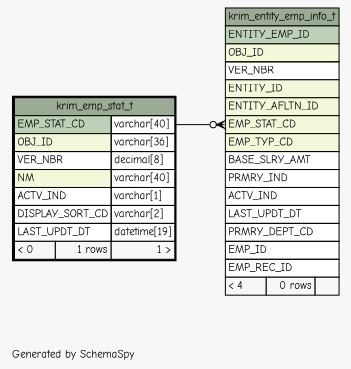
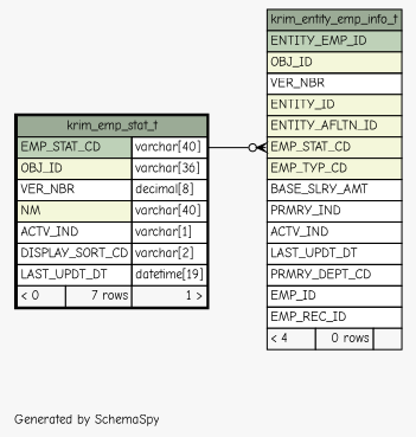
  digraph {
    bgcolor="#f7f7f7"
    fontname="Comic Neue"
    fontsize=11
    label="\nGenerated by SchemaSpy"
    labeljust=l
    nodesep=0.18
    rankdir=RL
    ranksep=0.46
    node [fontname="Comic Neue" fontsize=11 shape=plaintext]
    n1 [label=<     <TABLE BORDER="0" CELLBORDER="1" CELLSPACING="0" BGCOLOR="#ffffff">       <TR><TD COLSPAN="3" BGCOLOR="#9bab96" ALIGN="CENTER">krim_entity_emp_info_t</TD></TR>       <TR><TD PORT="ENTITY_EMP_ID" COLSPAN="3" BGCOLOR="#bed1b8" ALIGN="LEFT">ENTITY_EMP_ID</TD></TR>       <TR><TD PORT="OBJ_ID" COLSPAN="3" BGCOLOR="#f4f7da" ALIGN="LEFT">OBJ_ID</TD></TR>       <TR><TD PORT="VER_NBR" COLSPAN="3" ALIGN="LEFT">VER_NBR</TD></TR>       <TR><TD PORT="ENTITY_ID" COLSPAN="3" BGCOLOR="#f4f7da" ALIGN="LEFT">ENTITY_ID</TD></TR>       <TR><TD PORT="ENTITY_AFLTN_ID" COLSPAN="3" BGCOLOR="#f4f7da" ALIGN="LEFT">ENTITY_AFLTN_ID</TD></TR>       <TR><TD PORT="EMP_STAT_CD" COLSPAN="3" BGCOLOR="#f4f7da" ALIGN="LEFT">EMP_STAT_CD</TD></TR>       <TR><TD PORT="EMP_TYP_CD" COLSPAN="3" BGCOLOR="#f4f7da" ALIGN="LEFT">EMP_TYP_CD</TD></TR>       <TR><TD PORT="BASE_SLRY_AMT" COLSPAN="3" ALIGN="LEFT">BASE_SLRY_AMT</TD></TR>       <TR><TD PORT="PRMRY_IND" COLSPAN="3" ALIGN="LEFT">PRMRY_IND</TD></TR>       <TR><TD PORT="ACTV_IND" COLSPAN="3" ALIGN="LEFT">ACTV_IND</TD></TR>       <TR><TD PORT="LAST_UPDT_DT" COLSPAN="3" ALIGN="LEFT">LAST_UPDT_DT</TD></TR>       <TR><TD PORT="PRMRY_DEPT_CD" COLSPAN="3" ALIGN="LEFT">PRMRY_DEPT_CD</TD></TR>       <TR><TD PORT="EMP_ID" COLSPAN="3" ALIGN="LEFT">EMP_ID</TD></TR>       <TR><TD PORT="EMP_REC_ID" COLSPAN="3" ALIGN="LEFT">EMP_REC_ID</TD></TR>       <TR><TD ALIGN="LEFT" BGCOLOR="#f7f7f7">&lt; 4</TD><TD ALIGN="RIGHT" BGCOLOR="#f7f7f7">0 rows</TD><TD ALIGN="RIGHT" BGCOLOR="#f7f7f7">  </TD></TR>     </TABLE>>]
-   n2 [label=<     <TABLE BORDER="2" CELLBORDER="1" CELLSPACING="0" BGCOLOR="#ffffff">       <TR><TD COLSPAN="3" BGCOLOR="#9bab96" ALIGN="CENTER">krim_emp_stat_t</TD></TR>       <TR><TD PORT="EMP_STAT_CD" COLSPAN="2" BGCOLOR="#bed1b8" ALIGN="LEFT">EMP_STAT_CD</TD><TD PORT="EMP_STAT_CD.type" ALIGN="LEFT">varchar[40]</TD></TR>       <TR><TD PORT="OBJ_ID" COLSPAN="2" BGCOLOR="#f4f7da" ALIGN="LEFT">OBJ_ID</TD><TD PORT="OBJ_ID.type" ALIGN="LEFT">varchar[36]</TD></TR>       <TR><TD PORT="VER_NBR" COLSPAN="2" ALIGN="LEFT">VER_NBR</TD><TD PORT="VER_NBR.type" ALIGN="LEFT">decimal[8]</TD></TR>       <TR><TD PORT="NM" COLSPAN="2" BGCOLOR="#f4f7da" ALIGN="LEFT">NM</TD><TD PORT="NM.type" ALIGN="LEFT">varchar[40]</TD></TR>       <TR><TD PORT="ACTV_IND" COLSPAN="2" ALIGN="LEFT">ACTV_IND</TD><TD PORT="ACTV_IND.type" ALIGN="LEFT">varchar[1]</TD></TR>       <TR><TD PORT="DISPLAY_SORT_CD" COLSPAN="2" ALIGN="LEFT">DISPLAY_SORT_CD</TD><TD PORT="DISPLAY_SORT_CD.type" ALIGN="LEFT">varchar[2]</TD></TR>       <TR><TD PORT="LAST_UPDT_DT" COLSPAN="2" ALIGN="LEFT">LAST_UPDT_DT</TD><TD PORT="LAST_UPDT_DT.type" ALIGN="LEFT">datetime[19]</TD></TR>       <TR><TD ALIGN="LEFT" BGCOLOR="#f7f7f7">&lt; 0</TD><TD ALIGN="RIGHT" BGCOLOR="#f7f7f7">1 rows</TD><TD ALIGN="RIGHT" BGCOLOR="#f7f7f7">1 &gt;</TD></TR>     </TABLE>>]
+   n2 [label=<     <TABLE BORDER="2" CELLBORDER="1" CELLSPACING="0" BGCOLOR="#ffffff">       <TR><TD COLSPAN="3" BGCOLOR="#9bab96" ALIGN="CENTER">krim_emp_stat_t</TD></TR>       <TR><TD PORT="EMP_STAT_CD" COLSPAN="2" BGCOLOR="#bed1b8" ALIGN="LEFT">EMP_STAT_CD</TD><TD PORT="EMP_STAT_CD.type" ALIGN="LEFT">varchar[40]</TD></TR>       <TR><TD PORT="OBJ_ID" COLSPAN="2" BGCOLOR="#f4f7da" ALIGN="LEFT">OBJ_ID</TD><TD PORT="OBJ_ID.type" ALIGN="LEFT">varchar[36]</TD></TR>       <TR><TD PORT="VER_NBR" COLSPAN="2" ALIGN="LEFT">VER_NBR</TD><TD PORT="VER_NBR.type" ALIGN="LEFT">decimal[8]</TD></TR>       <TR><TD PORT="NM" COLSPAN="2" BGCOLOR="#f4f7da" ALIGN="LEFT">NM</TD><TD PORT="NM.type" ALIGN="LEFT">varchar[40]</TD></TR>       <TR><TD PORT="ACTV_IND" COLSPAN="2" ALIGN="LEFT">ACTV_IND</TD><TD PORT="ACTV_IND.type" ALIGN="LEFT">varchar[1]</TD></TR>       <TR><TD PORT="DISPLAY_SORT_CD" COLSPAN="2" ALIGN="LEFT">DISPLAY_SORT_CD</TD><TD PORT="DISPLAY_SORT_CD.type" ALIGN="LEFT">varchar[2]</TD></TR>       <TR><TD PORT="LAST_UPDT_DT" COLSPAN="2" ALIGN="LEFT">LAST_UPDT_DT</TD><TD PORT="LAST_UPDT_DT.type" ALIGN="LEFT">datetime[19]</TD></TR>       <TR><TD ALIGN="LEFT" BGCOLOR="#f7f7f7">&lt; 0</TD><TD ALIGN="RIGHT" BGCOLOR="#f7f7f7">7 rows</TD><TD ALIGN="RIGHT" BGCOLOR="#f7f7f7">1 &gt;</TD></TR>     </TABLE>>]
    n1 -> n2 [arrowhead=none arrowsize=0.8 arrowtail=crowodot dir=back headport="EMP_STAT_CD.type:e" tailport="EMP_STAT_CD:w" fontname="Comic Neue"]
  }
